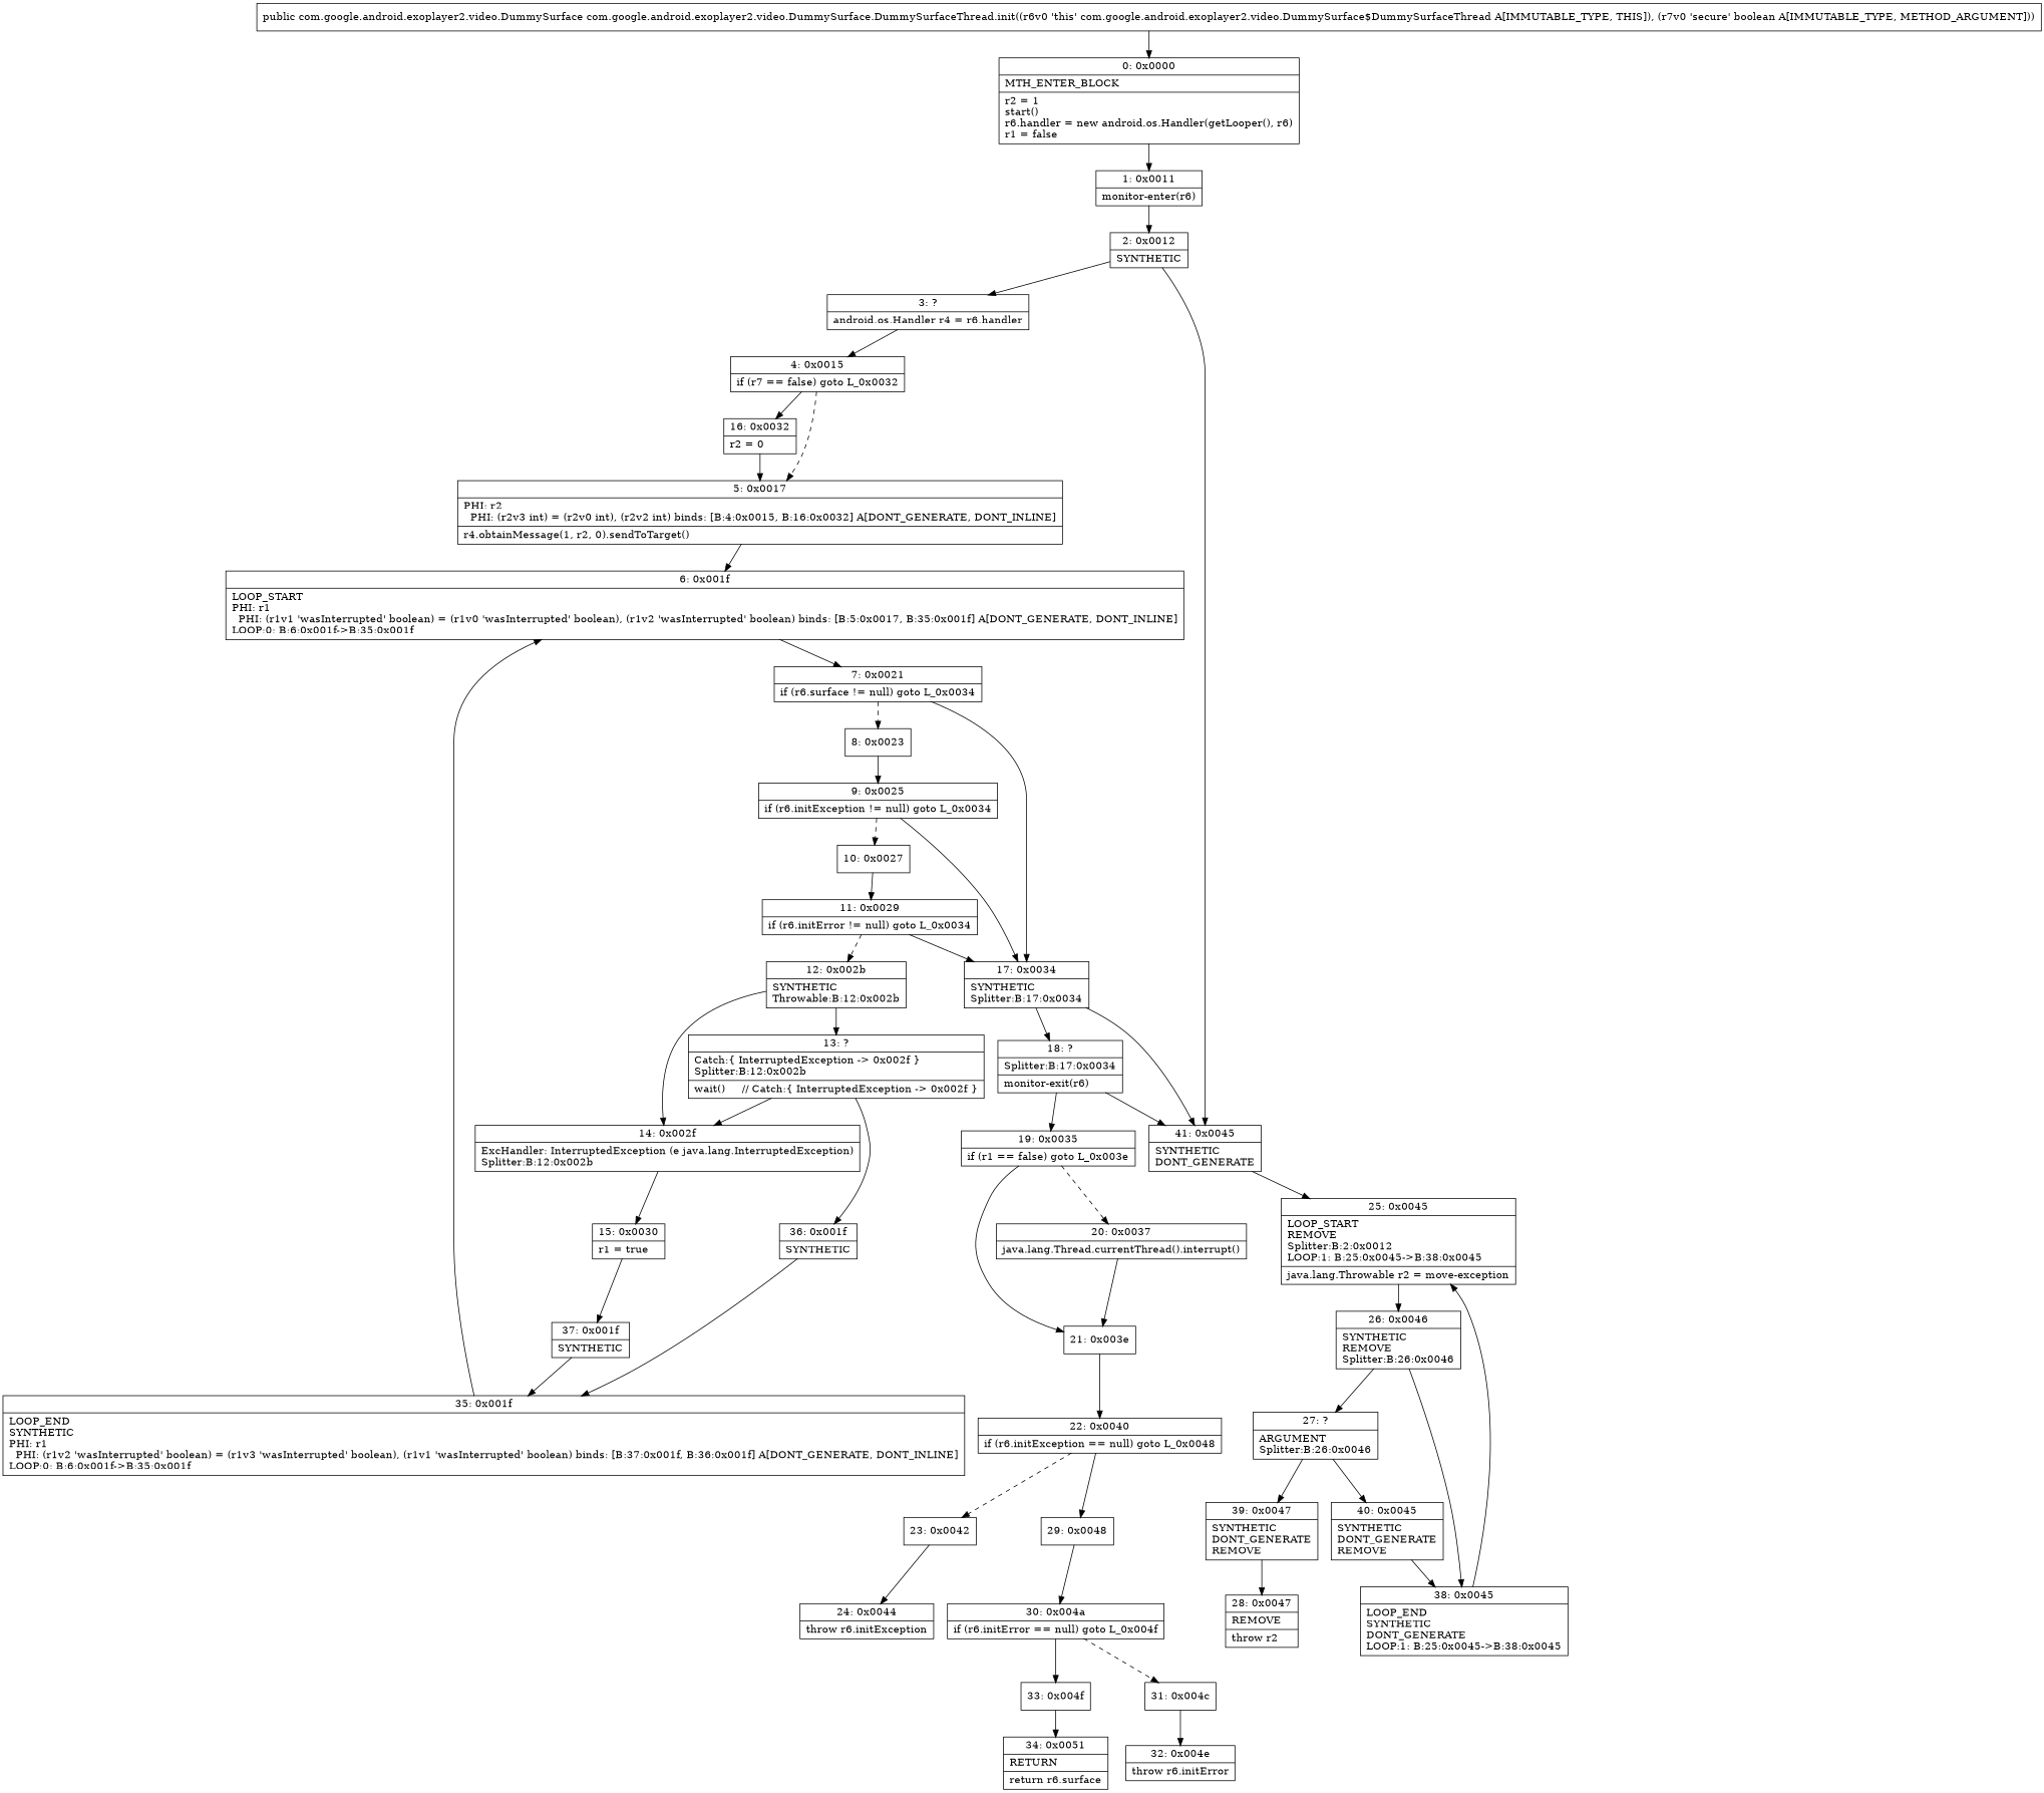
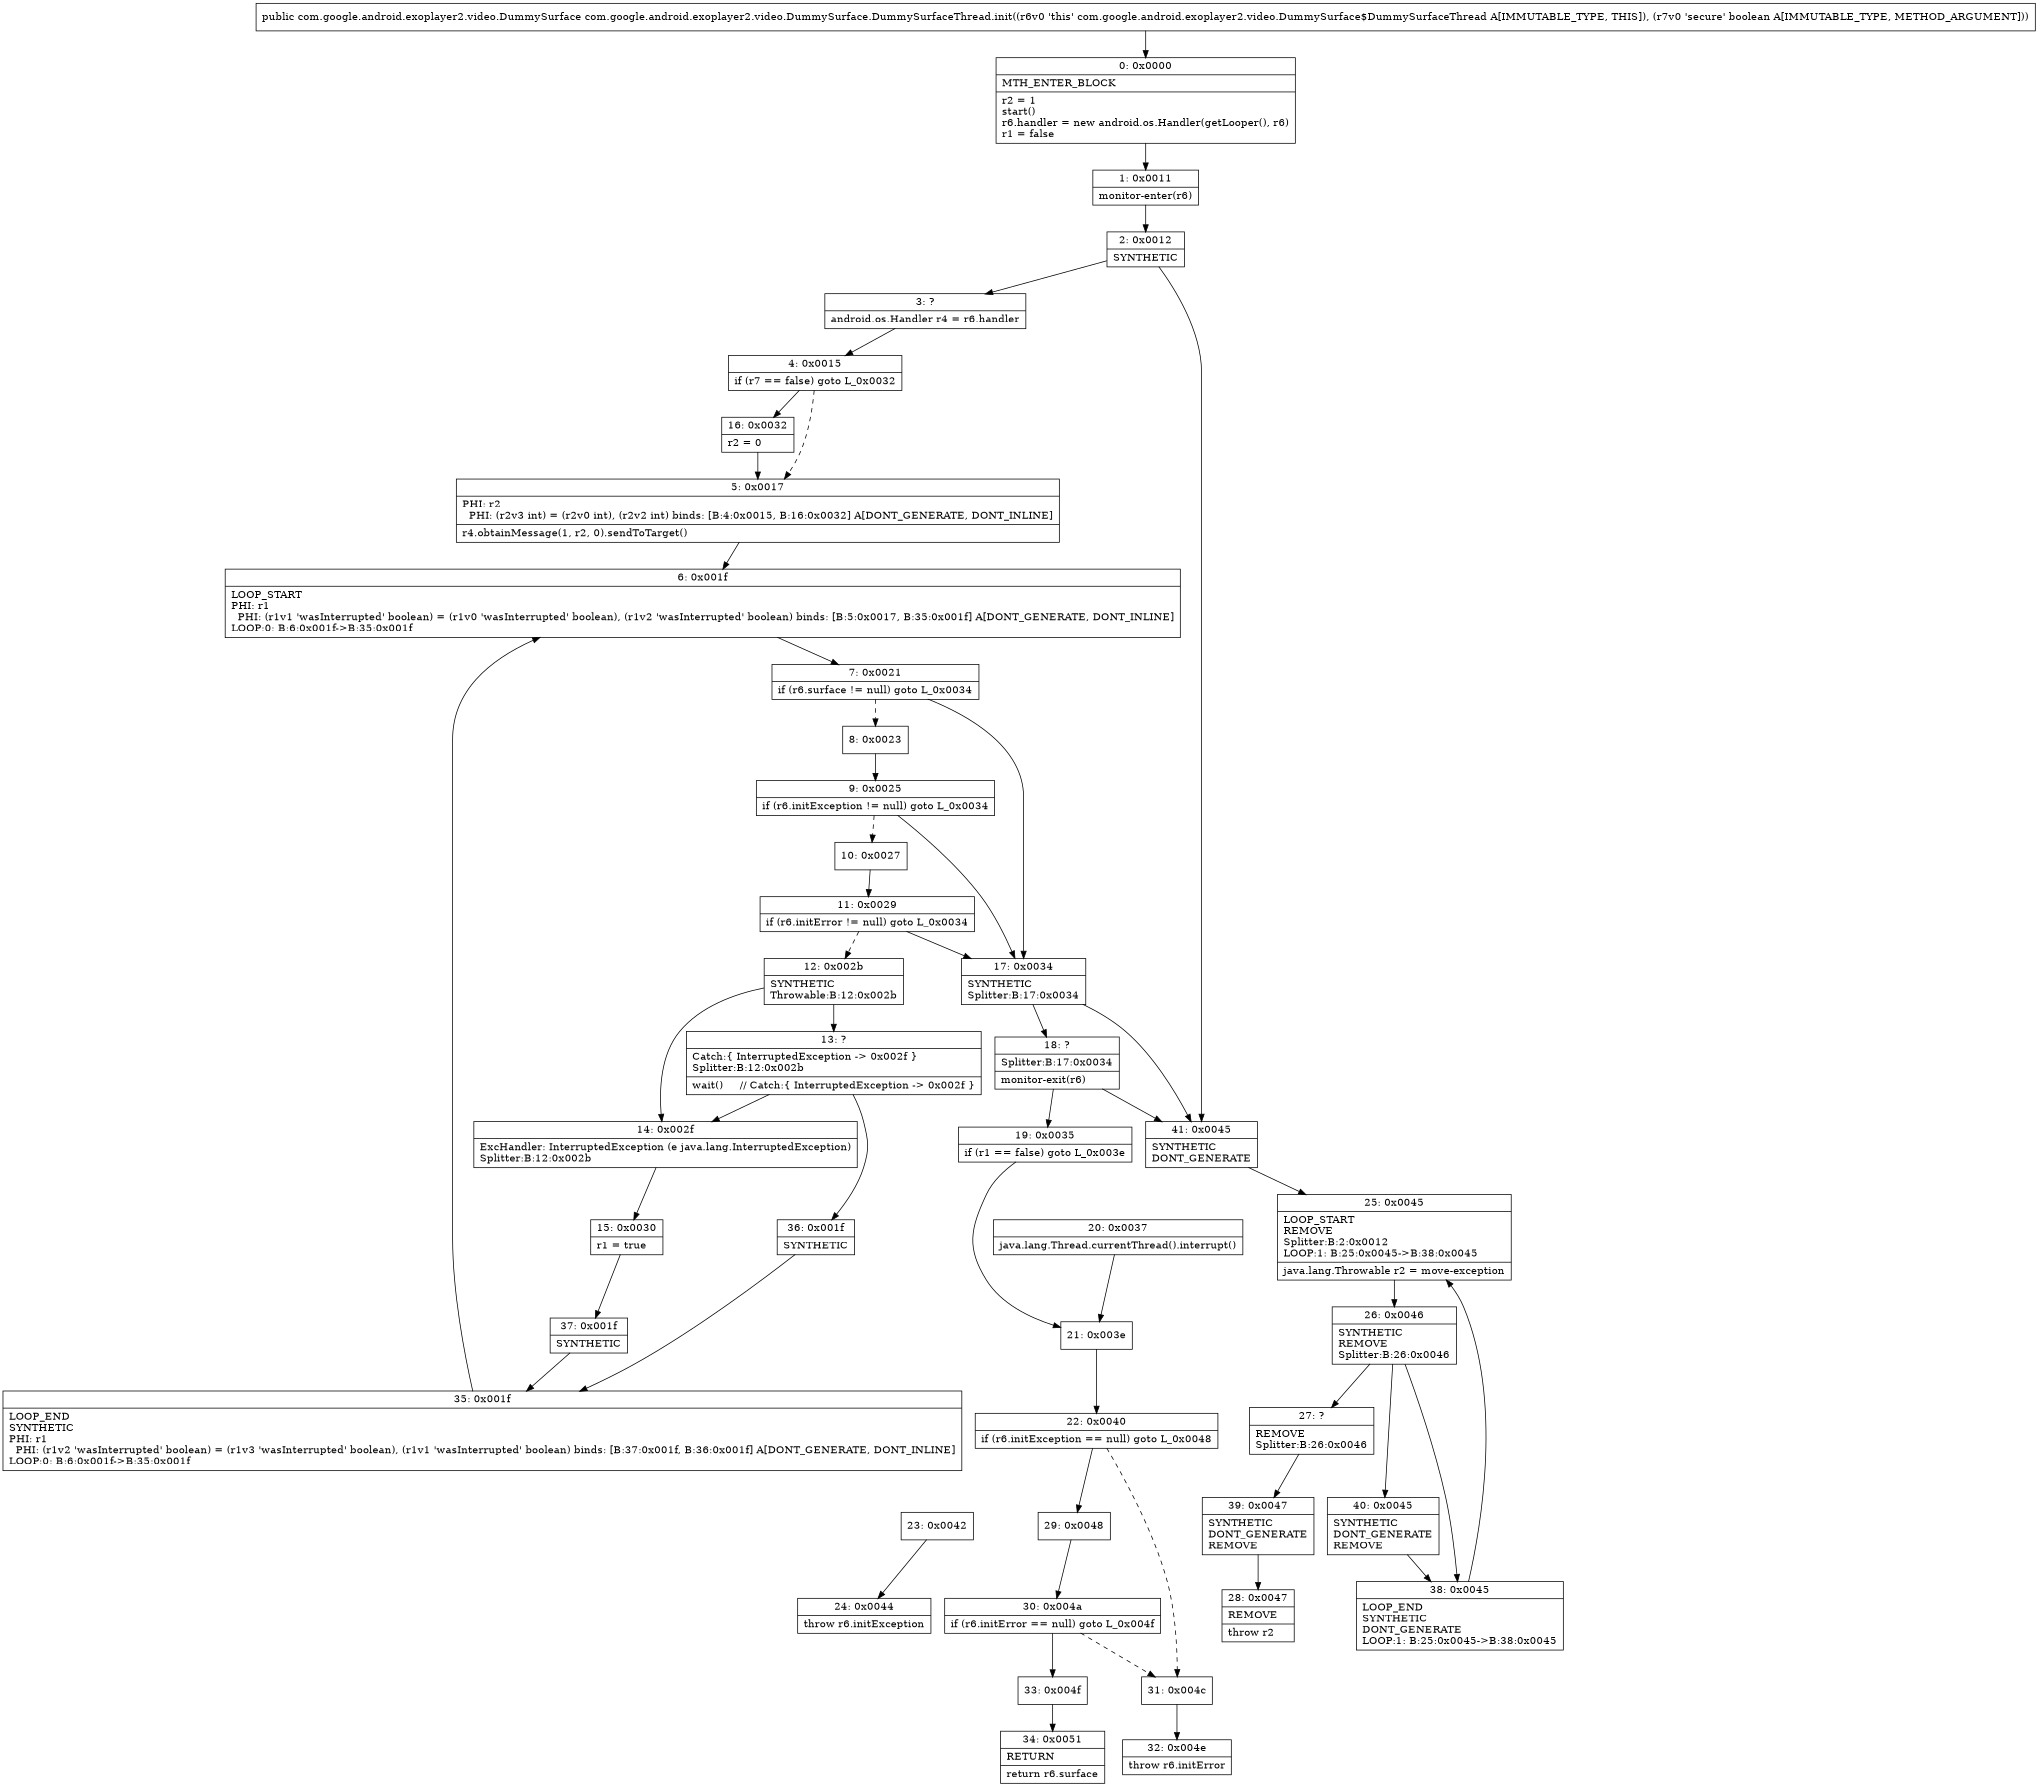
  digraph {
    node [shape=record]
    n1 [label="{0\:\ 0x0000|MTH_ENTER_BLOCK\l|r2 = 1\lstart()\lr6.handler = new android.os.Handler(getLooper(), r6)\lr1 = false\l}"]
    n2 [label="{1\:\ 0x0011|monitor\-enter(r6)\l}"]
    n3 [label="{2\:\ 0x0012|SYNTHETIC\l}"]
    n4 [label="{3\:\ ?|android.os.Handler r4 = r6.handler\l}"]
    n5 [label="{41\:\ 0x0045|SYNTHETIC\lDONT_GENERATE\l}"]
    n6 [label="{4\:\ 0x0015|if (r7 == false) goto L_0x0032\l}"]
    n7 [label="{25\:\ 0x0045|LOOP_START\lREMOVE\lSplitter:B:2:0x0012\lLOOP:1: B:25:0x0045\-\>B:38:0x0045\l|java.lang.Throwable r2 = move\-exception\l}"]
    n8 [label="{5\:\ 0x0017|PHI: r2 \l  PHI: (r2v3 int) = (r2v0 int), (r2v2 int) binds: [B:4:0x0015, B:16:0x0032] A[DONT_GENERATE, DONT_INLINE]\l|r4.obtainMessage(1, r2, 0).sendToTarget()\l}"]
    n9 [label="{16\:\ 0x0032|r2 = 0\l}"]
    n10 [label="{6\:\ 0x001f|LOOP_START\lPHI: r1 \l  PHI: (r1v1 'wasInterrupted' boolean) = (r1v0 'wasInterrupted' boolean), (r1v2 'wasInterrupted' boolean) binds: [B:5:0x0017, B:35:0x001f] A[DONT_GENERATE, DONT_INLINE]\lLOOP:0: B:6:0x001f\-\>B:35:0x001f\l}"]
    n11 [label="{7\:\ 0x0021|if (r6.surface != null) goto L_0x0034\l}"]
    n12 [label="{8\:\ 0x0023}"]
    n13 [label="{17\:\ 0x0034|SYNTHETIC\lSplitter:B:17:0x0034\l}"]
    n14 [label="{9\:\ 0x0025|if (r6.initException != null) goto L_0x0034\l}"]
    n15 [label="{18\:\ ?|Splitter:B:17:0x0034\l|monitor\-exit(r6)\l}"]
    n16 [label="{10\:\ 0x0027}"]
    n17 [label="{11\:\ 0x0029|if (r6.initError != null) goto L_0x0034\l}"]
    n18 [label="{12\:\ 0x002b|SYNTHETIC\lThrowable:B:12:0x002b\l}"]
    n19 [label="{13\:\ ?|Catch:\{ InterruptedException \-\> 0x002f \}\lSplitter:B:12:0x002b\l|wait()     \/\/ Catch:\{ InterruptedException \-\> 0x002f \}\l}"]
    n20 [label="{14\:\ 0x002f|ExcHandler: InterruptedException (e java.lang.InterruptedException)\lSplitter:B:12:0x002b\l}"]
    n21 [label="{36\:\ 0x001f|SYNTHETIC\l}"]
    n22 [label="{15\:\ 0x0030|r1 = true\l}"]
    n23 [label="{35\:\ 0x001f|LOOP_END\lSYNTHETIC\lPHI: r1 \l  PHI: (r1v2 'wasInterrupted' boolean) = (r1v3 'wasInterrupted' boolean), (r1v1 'wasInterrupted' boolean) binds: [B:37:0x001f, B:36:0x001f] A[DONT_GENERATE, DONT_INLINE]\lLOOP:0: B:6:0x001f\-\>B:35:0x001f\l}"]
    n24 [label="{37\:\ 0x001f|SYNTHETIC\l}"]
    n25 [label="{19\:\ 0x0035|if (r1 == false) goto L_0x003e\l}"]
    n26 [label="{20\:\ 0x0037|java.lang.Thread.currentThread().interrupt()\l}"]
    n27 [label="{21\:\ 0x003e}"]
    n28 [label="{22\:\ 0x0040|if (r6.initException == null) goto L_0x0048\l}"]
    n29 [label="{23\:\ 0x0042}"]
    n30 [label="{29\:\ 0x0048}"]
    n31 [label="{24\:\ 0x0044|throw r6.initException\l}"]
    n32 [label="{30\:\ 0x004a|if (r6.initError == null) goto L_0x004f\l}"]
    n33 [label="{26\:\ 0x0046|SYNTHETIC\lREMOVE\lSplitter:B:26:0x0046\l}"]
-   n34 [label="{27\:\ ?|ARGUMENT\lSplitter:B:26:0x0046\l}"]
+   n34 [label="{27\:\ ?|REMOVE\lSplitter:B:26:0x0046\l}"]
    n35 [label="{38\:\ 0x0045|LOOP_END\lSYNTHETIC\lDONT_GENERATE\lLOOP:1: B:25:0x0045\-\>B:38:0x0045\l}"]
    n36 [label="{39\:\ 0x0047|SYNTHETIC\lDONT_GENERATE\lREMOVE\l}"]
    n37 [label="{40\:\ 0x0045|SYNTHETIC\lDONT_GENERATE\lREMOVE\l}"]
    n38 [label="{28\:\ 0x0047|REMOVE\l|throw r2\l}"]
    n39 [label="{31\:\ 0x004c}"]
    n40 [label="{33\:\ 0x004f}"]
    n41 [label="{32\:\ 0x004e|throw r6.initError\l}"]
    n42 [label="{34\:\ 0x0051|RETURN\l|return r6.surface\l}"]
    n43 [label="{public com.google.android.exoplayer2.video.DummySurface com.google.android.exoplayer2.video.DummySurface.DummySurfaceThread.init((r6v0 'this' com.google.android.exoplayer2.video.DummySurface$DummySurfaceThread A[IMMUTABLE_TYPE, THIS]), (r7v0 'secure' boolean A[IMMUTABLE_TYPE, METHOD_ARGUMENT])) }"]
    n1 -> n2
    n2 -> n3
    n3 -> n4
    n3 -> n5
    n4 -> n6
    n5 -> n7
    n6 -> n8 [style=dashed]
    n6 -> n9
    n7 -> n33
    n8 -> n10
    n9 -> n8
    n10 -> n11
    n11 -> n12 [style=dashed]
    n11 -> n13
    n12 -> n14
    n13 -> n5
    n13 -> n15
    n14 -> n13
    n14 -> n16 [style=dashed]
    n15 -> n5
    n15 -> n25
    n16 -> n17
    n17 -> n13
    n17 -> n18 [style=dashed]
    n18 -> n19
    n18 -> n20
    n19 -> n20
    n19 -> n21
    n20 -> n22
    n21 -> n23
    n22 -> n24
    n23 -> n10
    n24 -> n23
-   n25 -> n26 [style=dashed]
    n25 -> n27
    n26 -> n27
    n27 -> n28
-   n28 -> n29 [style=dashed]
+   n28 -> n39 [style=dashed]
    n28 -> n30
    n29 -> n31
    n30 -> n32
    n32 -> n39 [style=dashed]
    n32 -> n40
    n33 -> n34
    n33 -> n35
    n34 -> n36
-   n34 -> n37
+   n33 -> n37
    n35 -> n7
    n36 -> n38
    n37 -> n35
    n39 -> n41
    n40 -> n42
    n43 -> n1
  }
